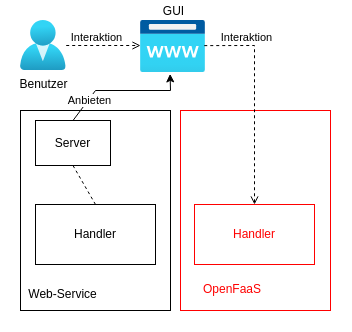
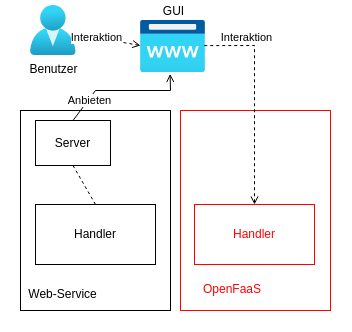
  <mxCell id="0" />
  <mxCell id="1" parent="0" />
  <mxCell id="2" value="" style="rounded=0;whiteSpace=wrap;html=1;fillColor=none;strokeColor=#FF0000;" parent="1" vertex="1"><mxGeometry x="180" y="110" width="150" height="200" as="geometry" /></mxCell>
  <mxCell id="3" value="Handler" style="rounded=0;whiteSpace=wrap;html=1;fillColor=none;strokeColor=#FF0000;labelBackgroundColor=none;fontColor=#FF0000;" parent="1" vertex="1"><mxGeometry x="194" y="204" width="120" height="60" as="geometry" /></mxCell>
  <mxCell id="4" value="OpenFaaS" style="text;html=1;strokeColor=none;fillColor=none;align=center;verticalAlign=middle;whiteSpace=wrap;rounded=0;fontColor=#FF0000;" parent="1" vertex="1"><mxGeometry x="194" y="274" width="76" height="30" as="geometry" /></mxCell>
  <mxCell id="5" value="" style="rounded=0;whiteSpace=wrap;html=1;fillColor=none;" parent="1" vertex="1"><mxGeometry x="20" y="110" width="150" height="200" as="geometry" /></mxCell>
  <mxCell id="6" value="Server" style="rounded=0;whiteSpace=wrap;html=1;fillColor=none;strokeColor=default;" parent="1" vertex="1"><mxGeometry x="35" y="120" width="75" height="45" as="geometry" /></mxCell>
  <mxCell id="7" value="Handler" style="rounded=0;whiteSpace=wrap;html=1;fillColor=none;strokeColor=#000000;" parent="1" vertex="1"><mxGeometry x="35" y="204" width="120" height="60" as="geometry" /></mxCell>
  <mxCell id="8" value="Web-Service" style="text;html=1;strokeColor=none;fillColor=none;align=center;verticalAlign=middle;whiteSpace=wrap;rounded=0;" parent="1" vertex="1"><mxGeometry x="25" y="279" width="75" height="30" as="geometry" /></mxCell>
  <mxCell id="9" value="GUI" style="aspect=fixed;html=1;points=[];align=center;image;fontSize=12;image=img/lib/azure2/app_services/App_Service_Domains.svg;strokeColor=#000000;fillColor=none;labelPosition=center;verticalLabelPosition=top;verticalAlign=bottom;" parent="1" vertex="1"><mxGeometry x="140" y="20" width="65" height="52" as="geometry" /></mxCell>
- <mxCell id="10" value="" style="endArrow=classic;html=1;rounded=0;exitX=0.5;exitY=0;exitDx=0;exitDy=0;entryX=0.455;entryY=1.027;entryDx=0;entryDy=0;entryPerimeter=0;" parent="1" source="6" target="9" edge="1"><mxGeometry width="50" height="50" relative="1" as="geometry"><mxPoint x="70" y="80" as="sourcePoint" /><mxPoint x="173" y="90" as="targetPoint" /><Array as="points"><mxPoint x="95" y="90" /><mxPoint x="170" y="90" /></Array></mxGeometry></mxCell>
+ <mxCell id="10" value="" style="endArrow=open;html=1;rounded=0;exitX=0.5;exitY=0;exitDx=0;exitDy=0;entryX=0.455;entryY=1.027;entryDx=0;entryDy=0;entryPerimeter=0;" parent="1" source="6" target="9" edge="1"><mxGeometry width="50" height="50" relative="1" as="geometry"><mxPoint x="70" y="80" as="sourcePoint" /><mxPoint x="173" y="90" as="targetPoint" /><Array as="points"><mxPoint x="95" y="90" /><mxPoint x="170" y="90" /></Array></mxGeometry></mxCell>
  <mxCell id="11" value="Anbieten" style="edgeLabel;html=1;align=center;verticalAlign=middle;resizable=0;points=[];" parent="10" vertex="1" connectable="0"><mxGeometry x="-0.403" y="-1" relative="1" as="geometry"><mxPoint x="-8" y="8" as="offset" /></mxGeometry></mxCell>
- <mxCell id="12" value="Benutzer" style="aspect=fixed;html=1;points=[];align=center;image;fontSize=12;image=img/lib/azure2/identity/Users.svg;strokeColor=#000000;fillColor=none;" parent="1" vertex="1"><mxGeometry x="20" y="20" width="45.71" height="50" as="geometry" /></mxCell>
+ <mxCell id="12" value="Benutzer" style="aspect=fixed;html=1;points=[];align=center;image;fontSize=12;image=img/lib/azure2/identity/Users.svg;strokeColor=#000000;fillColor=none;" parent="1" vertex="1"><mxGeometry x="30" y="5" width="45.71" height="50" as="geometry" /></mxCell>
  <mxCell id="13" value="" style="endArrow=open;dashed=1;html=1;rounded=0;endFill=0;" edge="1" parent="1" source="12"><mxGeometry width="50" height="50" relative="1" as="geometry"><mxPoint x="420" y="100" as="sourcePoint" /><mxPoint x="140" y="45" as="targetPoint" /></mxGeometry></mxCell>
  <mxCell id="14" value="" style="endArrow=none;dashed=1;html=1;rounded=0;exitX=0.5;exitY=0;exitDx=0;exitDy=0;entryX=0.5;entryY=1;entryDx=0;entryDy=0;" edge="1" parent="1" source="7" target="6"><mxGeometry width="50" height="50" relative="1" as="geometry"><mxPoint x="370" y="130" as="sourcePoint" /><mxPoint x="420" y="80" as="targetPoint" /></mxGeometry></mxCell>
  <mxCell id="15" value="" style="endArrow=none;dashed=1;html=1;rounded=0;entryX=0.98;entryY=0.483;entryDx=0;entryDy=0;entryPerimeter=0;startArrow=open;startFill=0;" edge="1" parent="1" source="3" target="9"><mxGeometry width="50" height="50" relative="1" as="geometry"><mxPoint x="250" y="180" as="sourcePoint" /><mxPoint x="250" y="50" as="targetPoint" /><Array as="points"><mxPoint x="254" y="45" /></Array></mxGeometry></mxCell>
  <mxCell id="16" value="Interaktion" style="edgeLabel;html=1;align=center;verticalAlign=middle;resizable=0;points=[];" vertex="1" connectable="0" parent="1"><mxGeometry x="99.997" y="40" as="geometry"><mxPoint x="-4" y="-4" as="offset" /></mxGeometry></mxCell>
  <mxCell id="17" value="Interaktion" style="edgeLabel;html=1;align=center;verticalAlign=middle;resizable=0;points=[];" vertex="1" connectable="0" parent="1"><mxGeometry x="249.997" y="40" as="geometry"><mxPoint x="-4" y="-4" as="offset" /></mxGeometry></mxCell>
